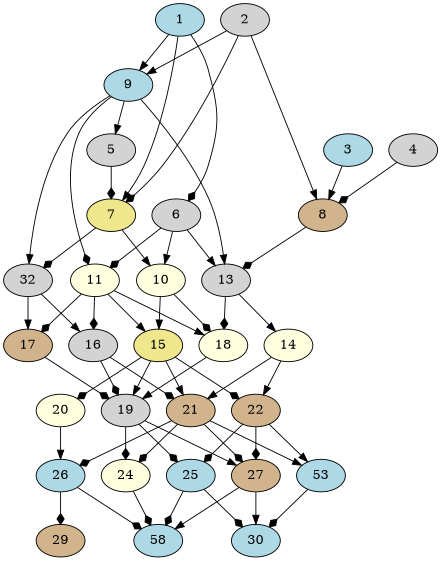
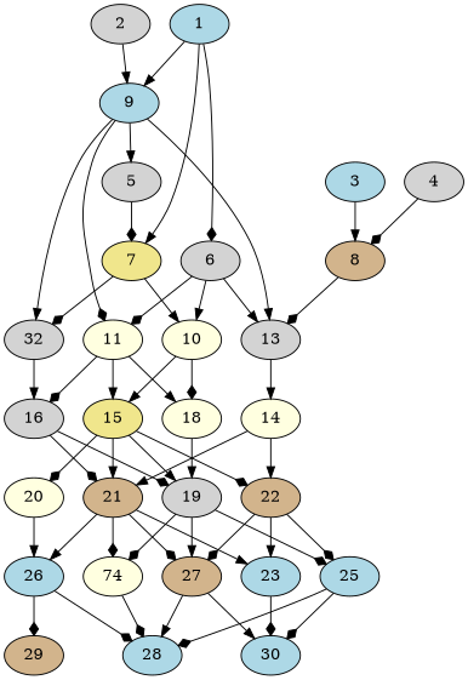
  digraph {
    node [alpha=0.08 fillcolor=lightblue style=filled]
    edge [arrowhead=diamond]
    1 [expect_size=30970880]
    6 [alpha=0.11 expect_size=25241600 fillcolor=lightgrey]
    7 [expect_size=16933888 fillcolor=khaki]
    9 [alpha=0.17 expect_size=28535808]
    10 [alpha=0.16 expect_size=15177728 fillcolor=lightyellow]
    11 [alpha=0.03 expect_size=6951936 fillcolor=lightyellow]
    13 [alpha=0.11 expect_size=20214784 fillcolor=lightgrey]
    n8 [alpha=0.14 expect_size=24963072 fillcolor=lightgrey label=32]
    5 [alpha=0.14 expect_size=13593600 fillcolor=lightgrey]
    15 [alpha=0.02 expect_size=27770880 fillcolor=khaki]
    18 [alpha=0.11 expect_size=12412928 fillcolor=lightyellow]
    16 [alpha=0.01 expect_size=14146560 fillcolor=lightgrey]
-   17 [alpha=0.02 expect_size=40141824 fillcolor=tan]
    14 [alpha=0.17 expect_size=17597440 fillcolor=lightyellow]
    2 [alpha=0.18 expect_size=7405568 fillcolor=lightgrey]
    8 [alpha=0.14 expect_size=43555840 fillcolor=tan]
    3 [alpha=0.19 expect_size=9159680]
    4 [alpha=0.04 expect_size=23018496 fillcolor=lightgrey]
    21 [alpha=0.19 expect_size=30359552 fillcolor=tan]
    22 [alpha=0.10 expect_size=36626432 fillcolor=tan]
    19 [expect_size=45948928 fillcolor=lightgrey]
    20 [expect_size=38913024 fillcolor=lightyellow]
-   24 [alpha=0.05 expect_size=47374336 fillcolor=lightyellow]
+   24 [alpha=0.05 expect_size=47374336 fillcolor=lightyellow label=74]
    27 [alpha=0.20 expect_size=46261248 fillcolor=tan]
    26 [alpha=0.02 expect_size=43908096]
-   23 [alpha=0.04 expect_size=22069248 label=53]
+   23 [alpha=0.04 expect_size=22069248]
    25 [alpha=0.09 expect_size=39693312]
-   28 [alpha=0.14 expect_size=50397184 label=58]
+   28 [alpha=0.14 expect_size=50397184]
    30 [alpha=0.06 expect_size=46521344]
    29 [alpha=0.18 expect_size=28181504 fillcolor=tan]
    1 -> 6
    1 -> 7 [arrowhead=normal]
    1 -> 9 [arrowhead=normal]
    6 -> 10 [arrowhead=normal]
    6 -> 11
    6 -> 13 [arrowhead=normal]
    7 -> 10 [arrowhead=normal]
    7 -> n8
    9 -> 11
    9 -> 13 [arrowhead=normal]
    9 -> n8 [arrowhead=normal]
    9 -> 5 [arrowhead=normal]
    10 -> 15 [arrowhead=normal]
    10 -> 18
    11 -> 15 [arrowhead=normal]
    11 -> 18 [arrowhead=normal]
    11 -> 16
-   11 -> 17
-   13 -> 18
    13 -> 14 [arrowhead=normal]
    n8 -> 16 [arrowhead=normal]
-   n8 -> 17 [arrowhead=normal]
    5 -> 7
    15 -> 21 [arrowhead=normal]
    15 -> 22
    15 -> 19 [arrowhead=normal]
    15 -> 20
    18 -> 19 [arrowhead=normal]
    16 -> 21
    16 -> 19
-   17 -> 19
    14 -> 21 [arrowhead=normal]
    14 -> 22 [arrowhead=normal]
-   2 -> 7
    2 -> 9 [arrowhead=normal]
-   2 -> 8 [arrowhead=normal]
    8 -> 13
    3 -> 8 [arrowhead=normal]
    4 -> 8
    21 -> 24
    21 -> 27
-   21 -> 26
+   21 -> 26 [arrowhead=normal]
    21 -> 23 [arrowhead=normal]
    22 -> 27
    22 -> 23 [arrowhead=normal]
    22 -> 25
    19 -> 24
    19 -> 27 [arrowhead=normal]
    19 -> 25
    20 -> 26 [arrowhead=normal]
    24 -> 28
    27 -> 28 [arrowhead=normal]
    27 -> 30 [arrowhead=normal]
    26 -> 28
    26 -> 29
    23 -> 30
    25 -> 28
    25 -> 30
  }
